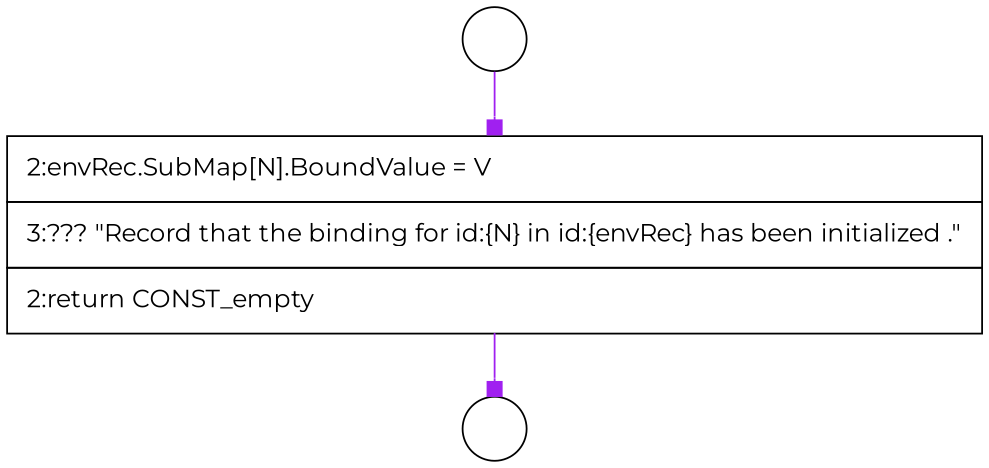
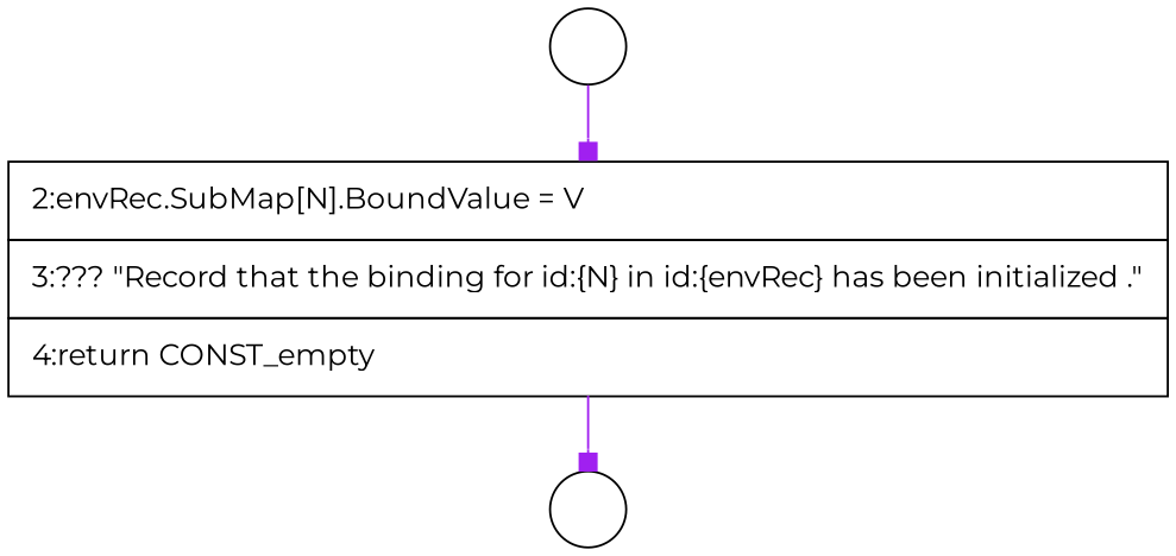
  digraph {
    fontname=Montserrat
    node [color=black fillcolor=white shape=circle style=filled fontname=Montserrat]
    edge [color=purple arrowhead=box fontname=Montserrat]
    n1 [label=" "]
-   n2 [label=<<font color="black">     <table border="0" cellborder="1" cellspacing="0" cellpadding="10">       <tr><td align="left">2:envRec.SubMap[N].BoundValue = V</td></tr>       <tr><td align="left">3:??? &quot;Record that the binding for id:{N} in id:{envRec} has been initialized .&quot;</td></tr>       <tr><td align="left">2:return CONST_empty</td></tr>     </table>   </font>> margin=0 shape=none]
+   n2 [label=<<font color="black">     <table border="0" cellborder="1" cellspacing="0" cellpadding="10">       <tr><td align="left">2:envRec.SubMap[N].BoundValue = V</td></tr>       <tr><td align="left">3:??? &quot;Record that the binding for id:{N} in id:{envRec} has been initialized .&quot;</td></tr>       <tr><td align="left">4:return CONST_empty</td></tr>     </table>   </font>> margin=0 shape=none]
    n3 [label=" "]
    n1 -> n2
    n2 -> n3
  }
